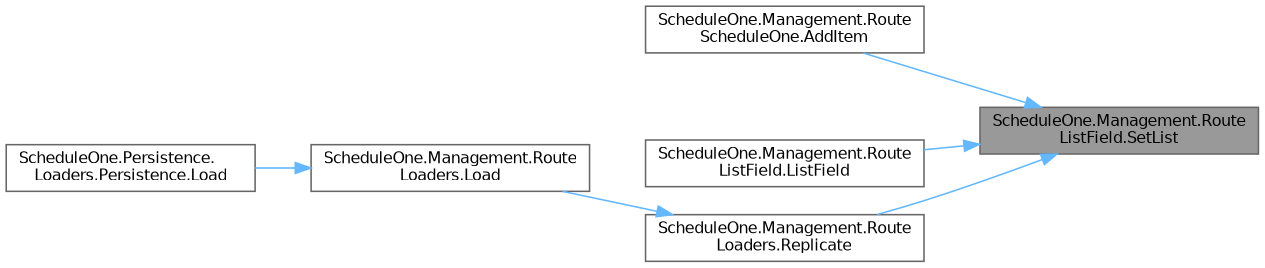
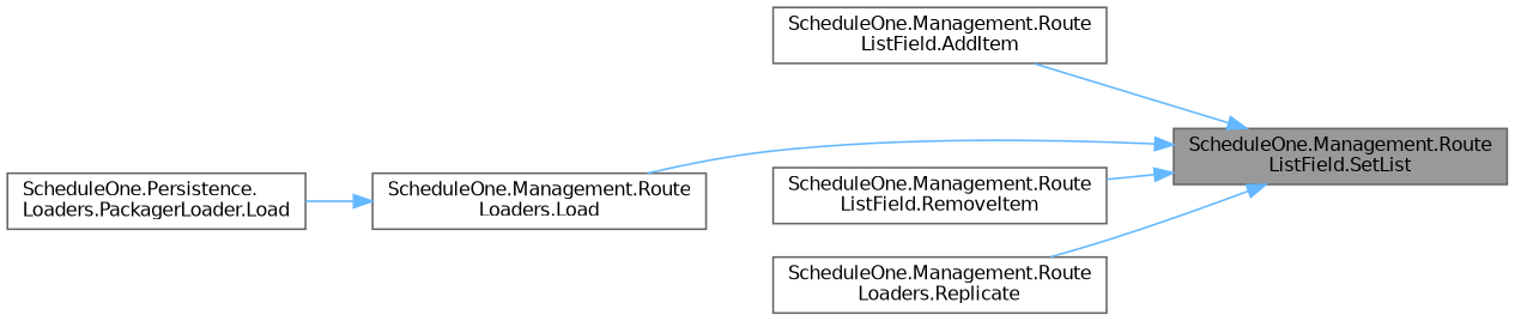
  digraph {
    fontname="DejaVu Sans"
    rankdir=RL
    node [color=grey40 fillcolor=white fontname="DejaVu Sans" fontsize=10 shape=box style=filled]
    edge [color=steelblue1 dir=back fontname="DejaVu Sans" fontsize=10 labelfontname=Helvetica labelfontsize=10 style=solid]
    n1 [color=gray40 fillcolor=grey60 fontcolor=black height=0.2 label="ScheduleOne.Management.Route\lListField.SetList" width=0.4]
-   n2 [height=0.2 label="ScheduleOne.Management.Route\lScheduleOne.AddItem" width=0.4]
+   n2 [height=0.2 label="ScheduleOne.Management.Route\lListField.AddItem" width=0.4]
    n3 [height=0.2 label="ScheduleOne.Management.Route\lLoaders.Load" width=0.4]
-   n4 [height=0.2 label="ScheduleOne.Management.Route\lListField.ListField" width=0.4]
+   n4 [height=0.2 label="ScheduleOne.Management.Route\lListField.RemoveItem" width=0.4]
    n5 [height=0.2 label="ScheduleOne.Management.Route\lLoaders.Replicate" width=0.4]
-   n6 [height=0.2 label="ScheduleOne.Persistence.\lLoaders.Persistence.Load" width=0.4]
+   n6 [height=0.2 label="ScheduleOne.Persistence.\lLoaders.PackagerLoader.Load" width=0.4]
    n1 -> n2
-   n5 -> n3
+   n1 -> n3
    n1 -> n4
    n1 -> n5
    n3 -> n6
  }
